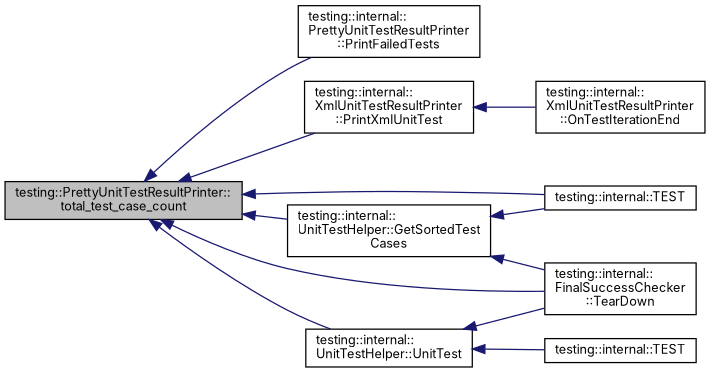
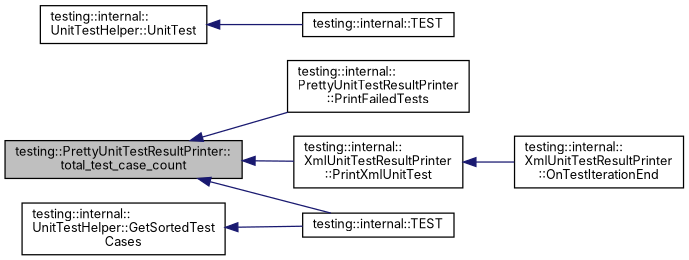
  digraph {
    fontname=Inter
    rankdir=LR
    node [color=black fillcolor=white fontname=Inter fontsize=10 shape=record style=filled]
    edge [color=midnightblue dir=back fontname=Inter fontsize=10 labelfontname=Helvetica labelfontsize=10 style=solid]
    n1 [fillcolor=grey75 fontcolor=black height=0.2 label="testing::PrettyUnitTestResultPrinter::\ltotal_test_case_count" width=0.4]
    n2 [height=0.2 label="testing::internal::\lPrettyUnitTestResultPrinter\l::PrintFailedTests" width=0.4]
    n3 [height=0.2 label="testing::internal::\lXmlUnitTestResultPrinter\l::PrintXmlUnitTest" width=0.4]
    n4 [height=0.2 label="testing::internal::\lUnitTestHelper::GetSortedTest\lCases" width=0.4]
    n5 [height=0.2 label="testing::internal::TEST" width=0.4]
-   n6 [height=0.2 label="testing::internal::\lFinalSuccessChecker\l::TearDown" width=0.4]
    n7 [height=0.2 label="testing::internal::\lUnitTestHelper::UnitTest" width=0.4]
    n8 [height=0.2 label="testing::internal::\lXmlUnitTestResultPrinter\l::OnTestIterationEnd" width=0.4]
    n9 [height=0.2 label="testing::internal::TEST" width=0.4]
    n1 -> n2
    n1 -> n3
-   n1 -> n4
    n1 -> n5
-   n1 -> n6
-   n1 -> n7
    n3 -> n8
    n4 -> n5
-   n4 -> n6
-   n7 -> n6
    n7 -> n9
  }
